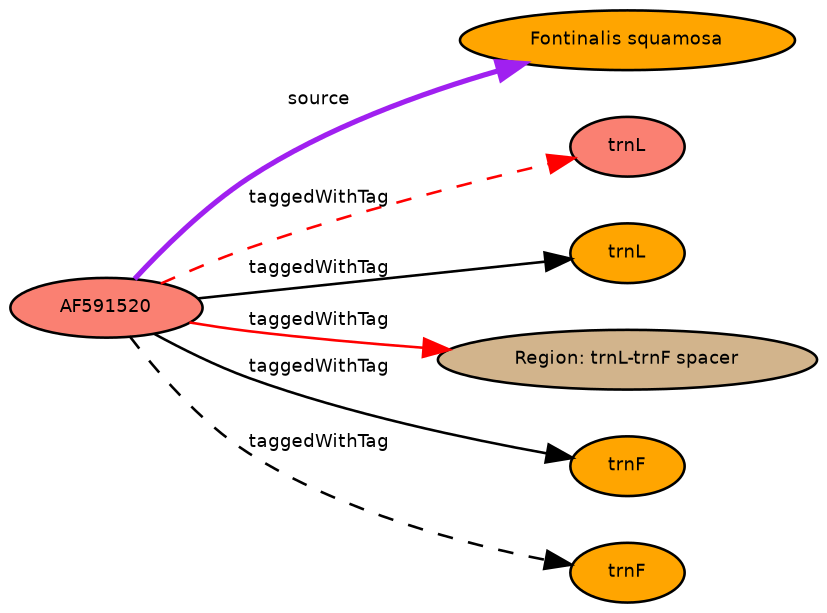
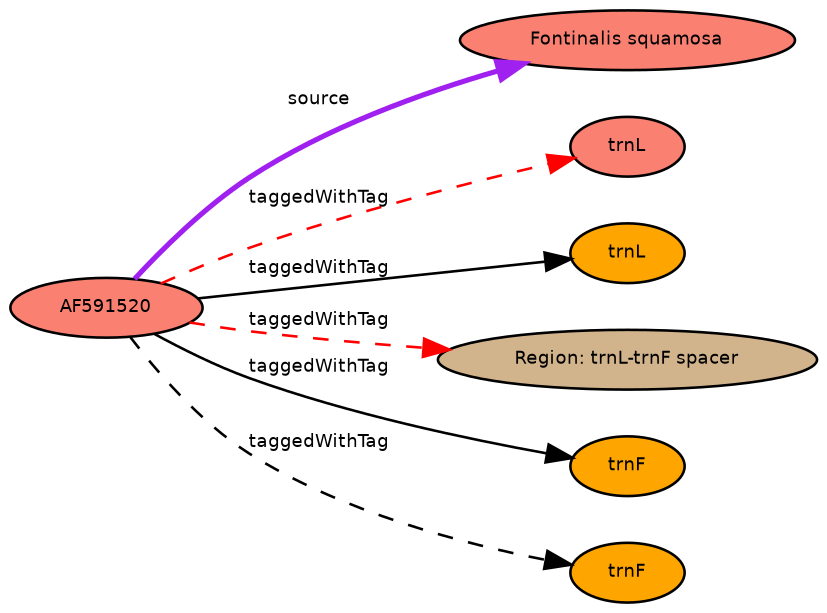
  digraph {
    rankdir=LR
    node [fillcolor=orange fontname=Helvetica fontsize=7 style=filled]
    edge [color=black fontname=Helvetica fontsize=7 style=solid]
    n1 [fillcolor=salmon height=0.27433100247 label=AF591520 width=0.27433100247]
-   n2 [height=0.27433100247 label="Fontinalis squamosa" width=0.27433100247]
+   n2 [fillcolor=salmon height=0.27433100247 label="Fontinalis squamosa" width=0.27433100247]
    n3 [fillcolor=salmon height=0.27433100247 label=trnL width=0.27433100247]
    n4 [height=0.27433100247 label=trnL width=0.27433100247]
    n5 [fillcolor=tan height=0.27433100247 label="Region: trnL-trnF spacer" width=0.27433100247]
    n6 [height=0.27433100247 label=trnF width=0.27433100247]
    n7 [height=0.27433100247 label=trnF width=0.27433100247]
    n1 -> n2 [color=purple label=source style=bold]
    n1 -> n3 [color=red label=taggedWithTag style=dashed]
    n1 -> n4 [label=taggedWithTag]
-   n1 -> n5 [color=red label=taggedWithTag]
+   n1 -> n5 [color=red label=taggedWithTag style=dashed]
    n1 -> n6 [label=taggedWithTag]
    n1 -> n7 [label=taggedWithTag style=dashed]
  }
